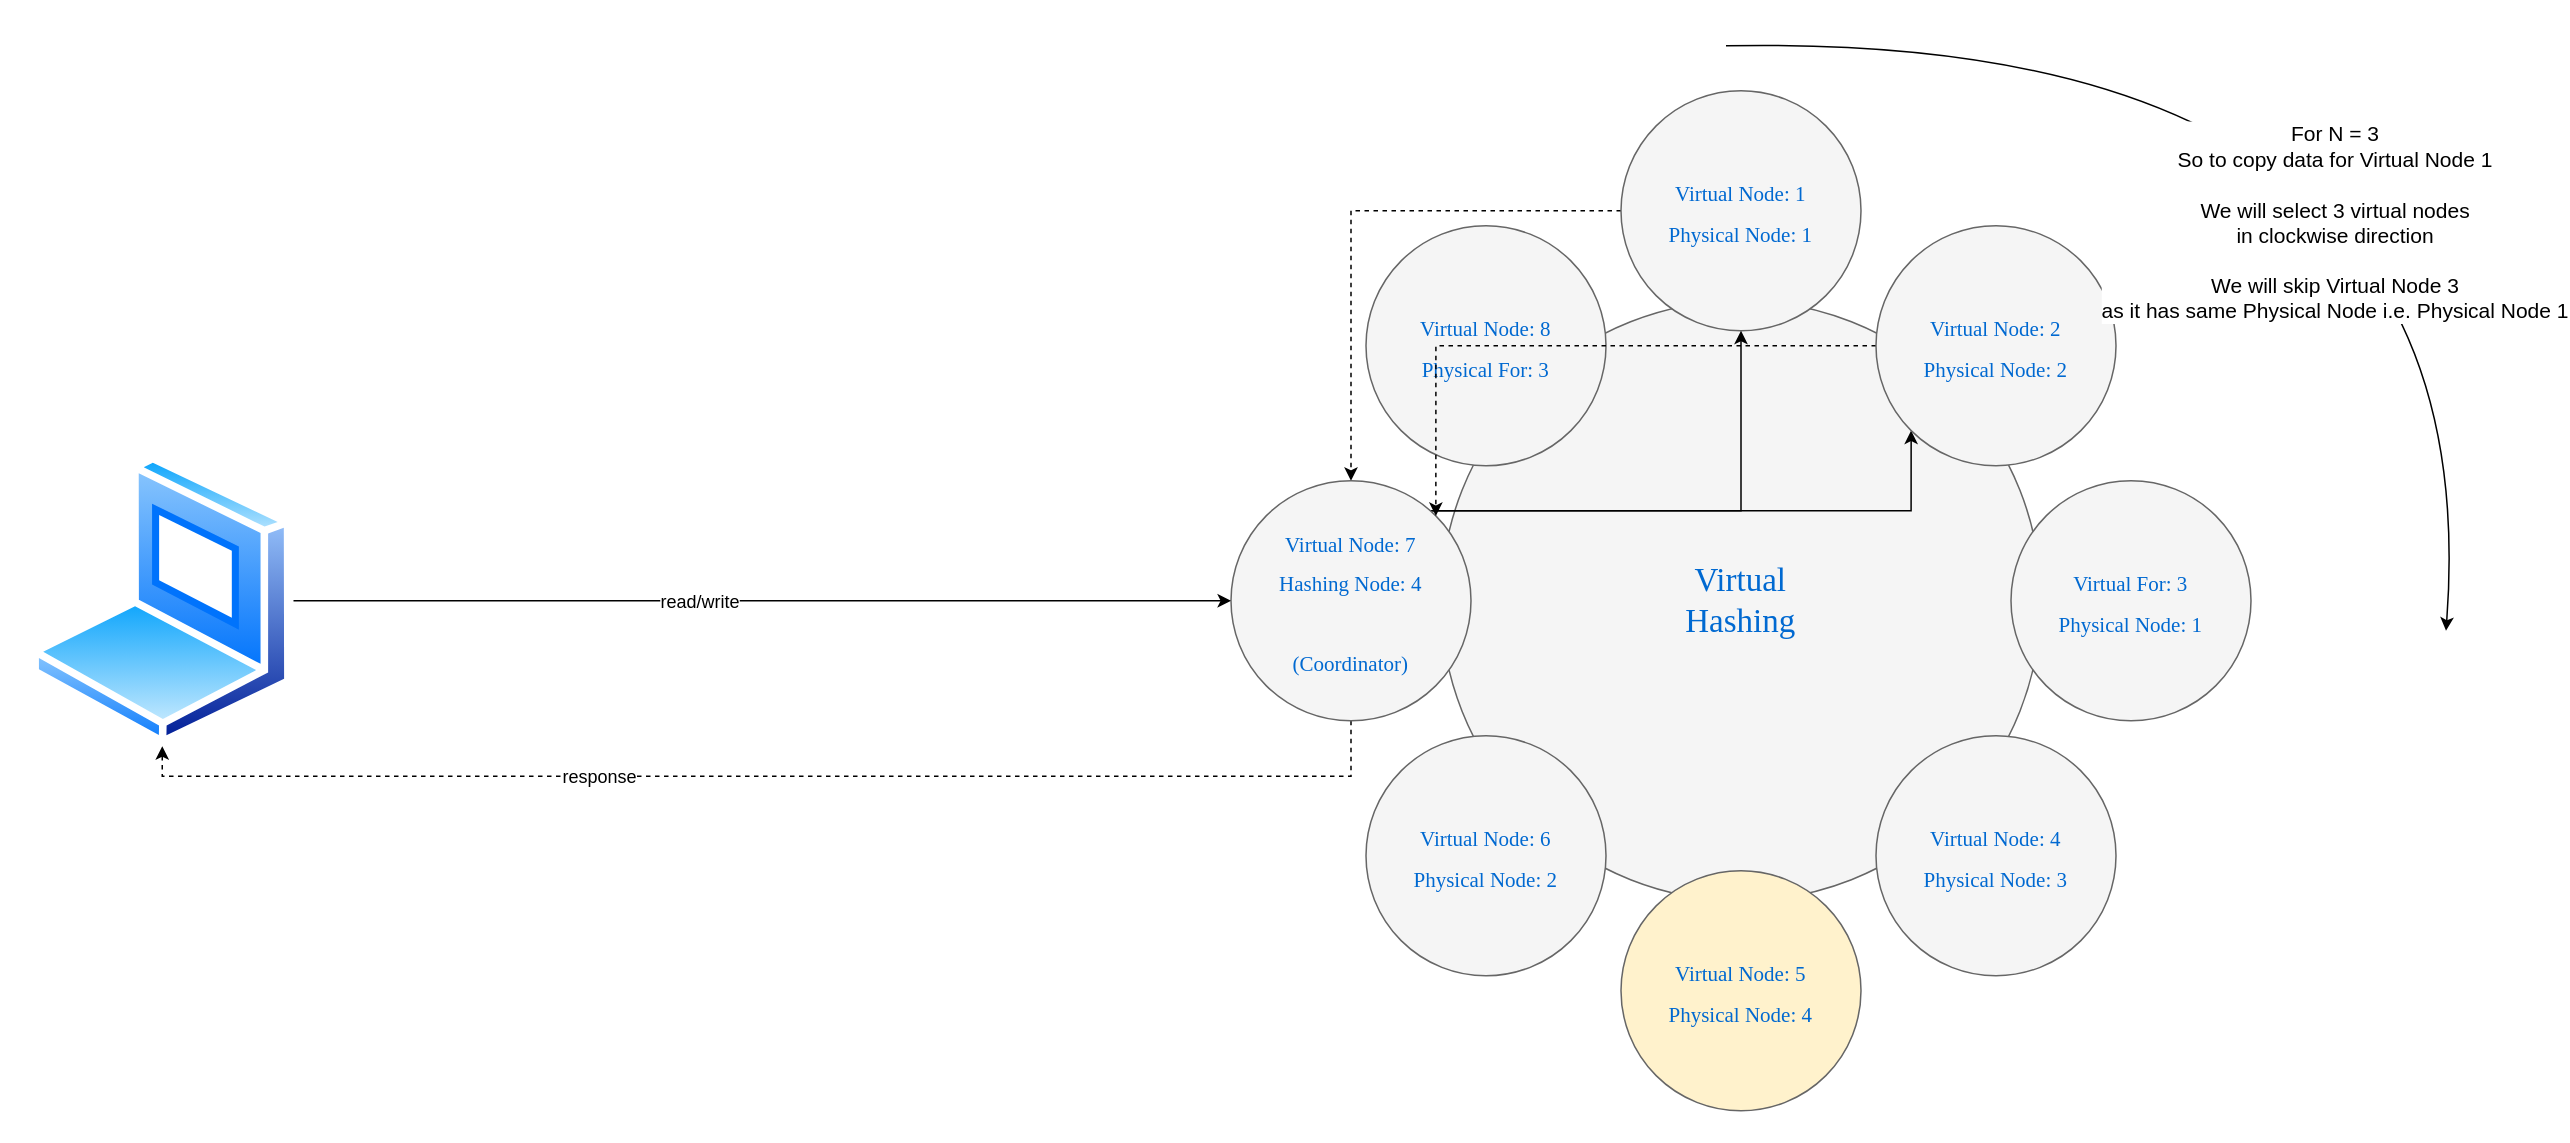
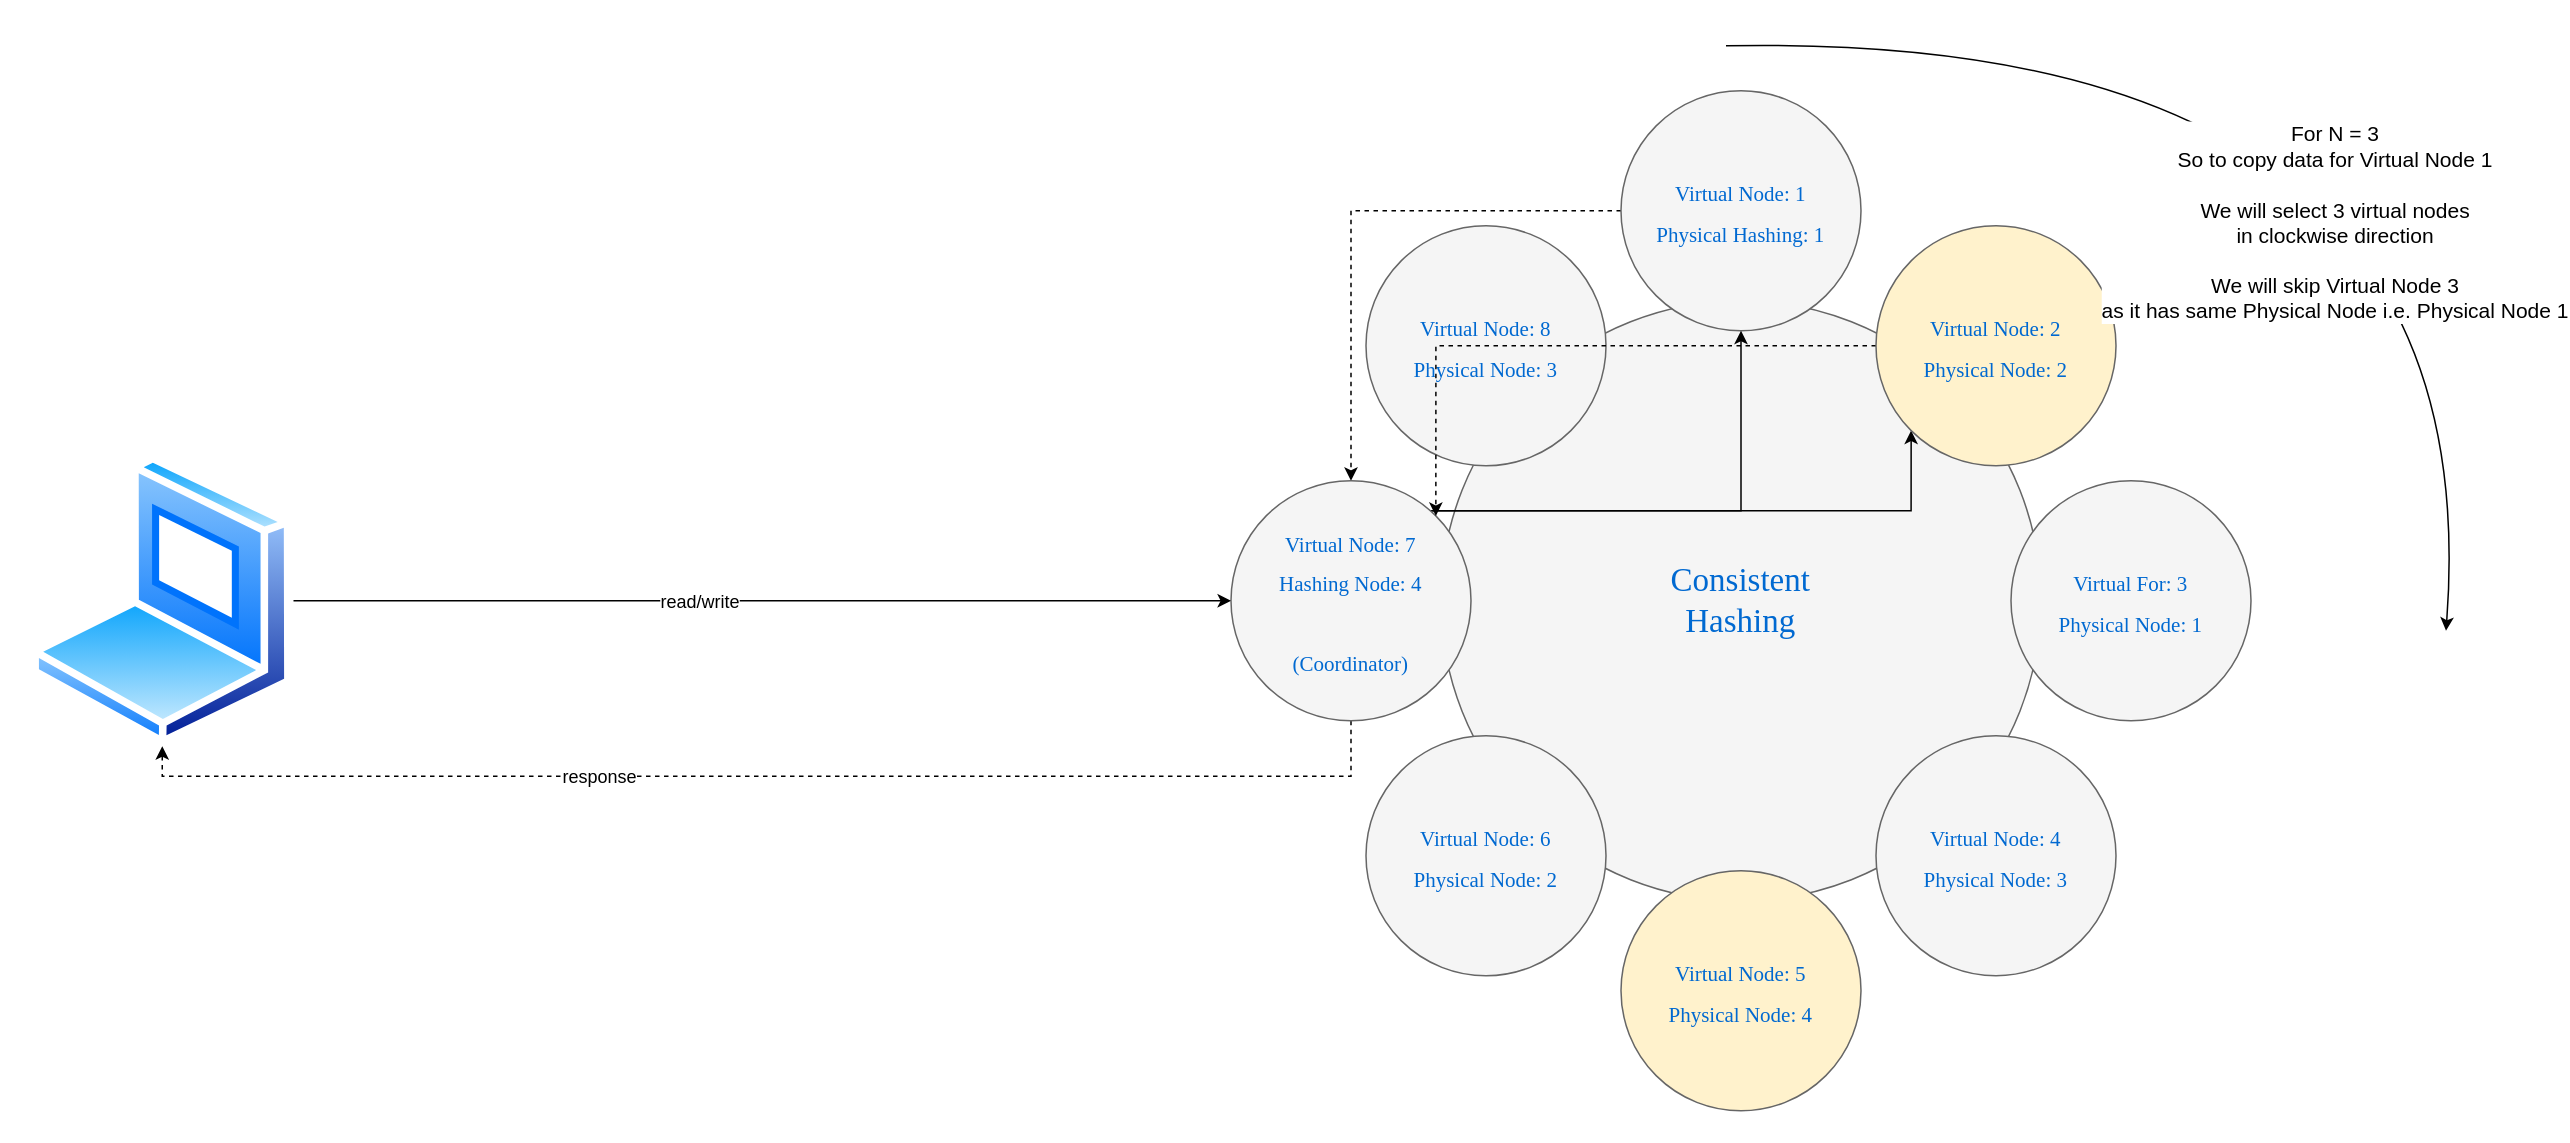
  <mxCell id="0" />
  <mxCell id="1" parent="0" />
- <mxCell id="2" value="Virtual&lt;br&gt;Hashing" style="ellipse;whiteSpace=wrap;html=1;rounded=0;shadow=0;dashed=0;comic=0;fontFamily=Verdana;fontSize=22;fontColor=#0069D1;fillColor=#f5f5f5;strokeColor=#666666;" parent="1" vertex="1"><mxGeometry x="960" y="200" width="400" height="400" as="geometry" /></mxCell>
+ <mxCell id="2" value="Consistent&lt;br&gt;Hashing" style="ellipse;whiteSpace=wrap;html=1;rounded=0;shadow=0;dashed=0;comic=0;fontFamily=Verdana;fontSize=22;fontColor=#0069D1;fillColor=#f5f5f5;strokeColor=#666666;" parent="1" vertex="1"><mxGeometry x="960" y="200" width="400" height="400" as="geometry" /></mxCell>
  <mxCell id="3" style="edgeStyle=orthogonalEdgeStyle;rounded=0;orthogonalLoop=1;jettySize=auto;html=1;dashed=1;" edge="1" parent="1" source="4" target="11"><mxGeometry relative="1" as="geometry" /></mxCell>
- <mxCell id="4" value="&lt;font style=&quot;font-size: 14px&quot;&gt;Virtual Node: 1&lt;br&gt;Physical Node: 1&lt;br&gt;&lt;/font&gt;" style="ellipse;whiteSpace=wrap;html=1;rounded=0;shadow=0;dashed=0;comic=0;fontFamily=Verdana;fontSize=22;fontColor=#0069D1;fillColor=#f5f5f5;strokeColor=#666666;" parent="1" vertex="1"><mxGeometry x="1080" y="60" width="160" height="160" as="geometry" /></mxCell>
+ <mxCell id="4" value="&lt;font style=&quot;font-size: 14px&quot;&gt;Virtual Node: 1&lt;br&gt;Physical Hashing: 1&lt;br&gt;&lt;/font&gt;" style="ellipse;whiteSpace=wrap;html=1;rounded=0;shadow=0;dashed=0;comic=0;fontFamily=Verdana;fontSize=22;fontColor=#0069D1;fillColor=#f5f5f5;strokeColor=#666666;" parent="1" vertex="1"><mxGeometry x="1080" y="60" width="160" height="160" as="geometry" /></mxCell>
  <mxCell id="5" value="&lt;span style=&quot;font-size: 14px&quot;&gt;Virtual Node: 5&lt;/span&gt;&lt;br style=&quot;font-size: 14px&quot;&gt;&lt;span style=&quot;font-size: 14px&quot;&gt;Physical Node: 4&lt;/span&gt;" style="ellipse;whiteSpace=wrap;html=1;rounded=0;shadow=0;dashed=0;comic=0;fontFamily=Verdana;fontSize=22;fontColor=#0069D1;fillColor=#fff2cc;strokeColor=#666666;" parent="1" vertex="1"><mxGeometry x="1080" y="580" width="160" height="160" as="geometry" /></mxCell>
  <mxCell id="6" value="&lt;span style=&quot;font-size: 14px&quot;&gt;Virtual For: 3&lt;/span&gt;&lt;br style=&quot;font-size: 14px&quot;&gt;&lt;span style=&quot;font-size: 14px&quot;&gt;Physical Node: 1&lt;/span&gt;" style="ellipse;whiteSpace=wrap;html=1;rounded=0;shadow=0;dashed=0;comic=0;fontFamily=Verdana;fontSize=22;fontColor=#0069D1;fillColor=#f5f5f5;strokeColor=#666666;" parent="1" vertex="1"><mxGeometry x="1340" y="320" width="160" height="160" as="geometry" /></mxCell>
  <mxCell id="7" style="edgeStyle=orthogonalEdgeStyle;rounded=0;orthogonalLoop=1;jettySize=auto;html=1;entryX=0.5;entryY=1;entryDx=0;entryDy=0;dashed=1;" edge="1" parent="1" source="11" target="21"><mxGeometry relative="1" as="geometry"><Array as="points"><mxPoint x="900" y="517" /><mxPoint x="108" y="517" /></Array></mxGeometry></mxCell>
  <mxCell id="8" value="response" style="text;html=1;resizable=0;points=[];align=center;verticalAlign=middle;labelBackgroundColor=#ffffff;" vertex="1" connectable="0" parent="7"><mxGeometry x="0.27" relative="1" as="geometry"><mxPoint as="offset" /></mxGeometry></mxCell>
  <mxCell id="9" style="edgeStyle=orthogonalEdgeStyle;rounded=0;orthogonalLoop=1;jettySize=auto;html=1;" edge="1" parent="1" source="11" target="4"><mxGeometry relative="1" as="geometry"><Array as="points"><mxPoint x="1160" y="340" /></Array></mxGeometry></mxCell>
  <mxCell id="10" style="edgeStyle=orthogonalEdgeStyle;rounded=0;orthogonalLoop=1;jettySize=auto;html=1;entryX=0;entryY=1;entryDx=0;entryDy=0;" edge="1" parent="1" source="11" target="14"><mxGeometry relative="1" as="geometry"><Array as="points"><mxPoint x="1273" y="340" /></Array></mxGeometry></mxCell>
  <mxCell id="11" value="&lt;span style=&quot;font-size: 14px&quot;&gt;Virtual Node: 7&lt;/span&gt;&lt;br style=&quot;font-size: 14px&quot;&gt;&lt;span style=&quot;font-size: 14px&quot;&gt;Hashing Node: 4&lt;br&gt;&lt;br&gt;(Coordinator)&lt;br&gt;&lt;/span&gt;" style="ellipse;whiteSpace=wrap;html=1;rounded=0;shadow=0;dashed=0;comic=0;fontFamily=Verdana;fontSize=22;fontColor=#0069D1;fillColor=#f5f5f5;strokeColor=#666666;" parent="1" vertex="1"><mxGeometry x="820" y="320" width="160" height="160" as="geometry" /></mxCell>
- <mxCell id="12" value="&lt;span style=&quot;font-size: 14px&quot;&gt;Virtual Node: 8&lt;/span&gt;&lt;br style=&quot;font-size: 14px&quot;&gt;&lt;span style=&quot;font-size: 14px&quot;&gt;Physical For: 3&lt;/span&gt;" style="ellipse;whiteSpace=wrap;html=1;rounded=0;shadow=0;dashed=0;comic=0;fontFamily=Verdana;fontSize=22;fontColor=#0069D1;fillColor=#f5f5f5;strokeColor=#666666;" parent="1" vertex="1"><mxGeometry x="910" y="150" width="160" height="160" as="geometry" /></mxCell>
+ <mxCell id="12" value="&lt;span style=&quot;font-size: 14px&quot;&gt;Virtual Node: 8&lt;/span&gt;&lt;br style=&quot;font-size: 14px&quot;&gt;&lt;span style=&quot;font-size: 14px&quot;&gt;Physical Node: 3&lt;/span&gt;" style="ellipse;whiteSpace=wrap;html=1;rounded=0;shadow=0;dashed=0;comic=0;fontFamily=Verdana;fontSize=22;fontColor=#0069D1;fillColor=#f5f5f5;strokeColor=#666666;" parent="1" vertex="1"><mxGeometry x="910" y="150" width="160" height="160" as="geometry" /></mxCell>
  <mxCell id="13" style="edgeStyle=orthogonalEdgeStyle;rounded=0;orthogonalLoop=1;jettySize=auto;html=1;entryX=1;entryY=0;entryDx=0;entryDy=0;dashed=1;" edge="1" parent="1" source="14" target="11"><mxGeometry relative="1" as="geometry" /></mxCell>
- <mxCell id="14" value="&lt;span style=&quot;font-size: 14px&quot;&gt;Virtual Node: 2&lt;/span&gt;&lt;br style=&quot;font-size: 14px&quot;&gt;&lt;span style=&quot;font-size: 14px&quot;&gt;Physical Node: 2&lt;/span&gt;" style="ellipse;whiteSpace=wrap;html=1;rounded=0;shadow=0;dashed=0;comic=0;fontFamily=Verdana;fontSize=22;fontColor=#0069D1;fillColor=#f5f5f5;strokeColor=#666666;" parent="1" vertex="1"><mxGeometry x="1250" y="150" width="160" height="160" as="geometry" /></mxCell>
+ <mxCell id="14" value="&lt;span style=&quot;font-size: 14px&quot;&gt;Virtual Node: 2&lt;/span&gt;&lt;br style=&quot;font-size: 14px&quot;&gt;&lt;span style=&quot;font-size: 14px&quot;&gt;Physical Node: 2&lt;/span&gt;" style="ellipse;whiteSpace=wrap;html=1;rounded=0;shadow=0;dashed=0;comic=0;fontFamily=Verdana;fontSize=22;fontColor=#0069D1;fillColor=#fff2cc;strokeColor=#666666;" parent="1" vertex="1"><mxGeometry x="1250" y="150" width="160" height="160" as="geometry" /></mxCell>
  <mxCell id="15" value="&lt;span style=&quot;font-size: 14px&quot;&gt;Virtual Node: 4&lt;/span&gt;&lt;br style=&quot;font-size: 14px&quot;&gt;&lt;span style=&quot;font-size: 14px&quot;&gt;Physical Node: 3&lt;/span&gt;" style="ellipse;whiteSpace=wrap;html=1;rounded=0;shadow=0;dashed=0;comic=0;fontFamily=Verdana;fontSize=22;fontColor=#0069D1;fillColor=#f5f5f5;strokeColor=#666666;" parent="1" vertex="1"><mxGeometry x="1250" y="490" width="160" height="160" as="geometry" /></mxCell>
  <mxCell id="16" value="&lt;span style=&quot;font-size: 14px&quot;&gt;Virtual Node: 6&lt;/span&gt;&lt;br style=&quot;font-size: 14px&quot;&gt;&lt;span style=&quot;font-size: 14px&quot;&gt;Physical Node: 2&lt;/span&gt;" style="ellipse;whiteSpace=wrap;html=1;rounded=0;shadow=0;dashed=0;comic=0;fontFamily=Verdana;fontSize=22;fontColor=#0069D1;fillColor=#f5f5f5;strokeColor=#666666;" parent="1" vertex="1"><mxGeometry x="910" y="490" width="160" height="160" as="geometry" /></mxCell>
  <mxCell id="17" value="" style="curved=1;endArrow=classic;html=1;" edge="1" parent="1"><mxGeometry width="50" height="50" relative="1" as="geometry"><mxPoint x="1150" y="30" as="sourcePoint" /><mxPoint x="1630" y="420" as="targetPoint" /><Array as="points"><mxPoint x="1660" y="20" /></Array></mxGeometry></mxCell>
  <mxCell id="18" value="&lt;font style=&quot;font-size: 14px&quot;&gt;For N = 3&lt;br&gt;So to copy data for Virtual Node 1&lt;br&gt;&lt;br&gt;We will select 3 virtual nodes &lt;br&gt;in clockwise direction&lt;br&gt;&lt;br&gt;We will skip Virtual Node 3 &lt;br&gt;as it has same Physical Node i.e. Physical Node 1&lt;/font&gt;" style="text;html=1;resizable=0;points=[];align=center;verticalAlign=middle;labelBackgroundColor=#ffffff;" vertex="1" connectable="0" parent="17"><mxGeometry x="-0.116" y="-125" relative="1" as="geometry"><mxPoint as="offset" /></mxGeometry></mxCell>
  <mxCell id="19" style="edgeStyle=orthogonalEdgeStyle;rounded=0;orthogonalLoop=1;jettySize=auto;html=1;entryX=0;entryY=0.5;entryDx=0;entryDy=0;" edge="1" parent="1" source="21" target="11"><mxGeometry relative="1" as="geometry" /></mxCell>
  <mxCell id="20" value="read/write&lt;br&gt;" style="text;html=1;resizable=0;points=[];align=center;verticalAlign=middle;labelBackgroundColor=#ffffff;" vertex="1" connectable="0" parent="19"><mxGeometry x="-0.136" relative="1" as="geometry"><mxPoint as="offset" /></mxGeometry></mxCell>
  <mxCell id="21" value="" style="aspect=fixed;perimeter=ellipsePerimeter;html=1;align=center;shadow=0;dashed=0;spacingTop=3;image;image=img/lib/active_directory/laptop_client.svg;" vertex="1" parent="1"><mxGeometry x="20" y="303" width="175" height="194" as="geometry" /></mxCell>
